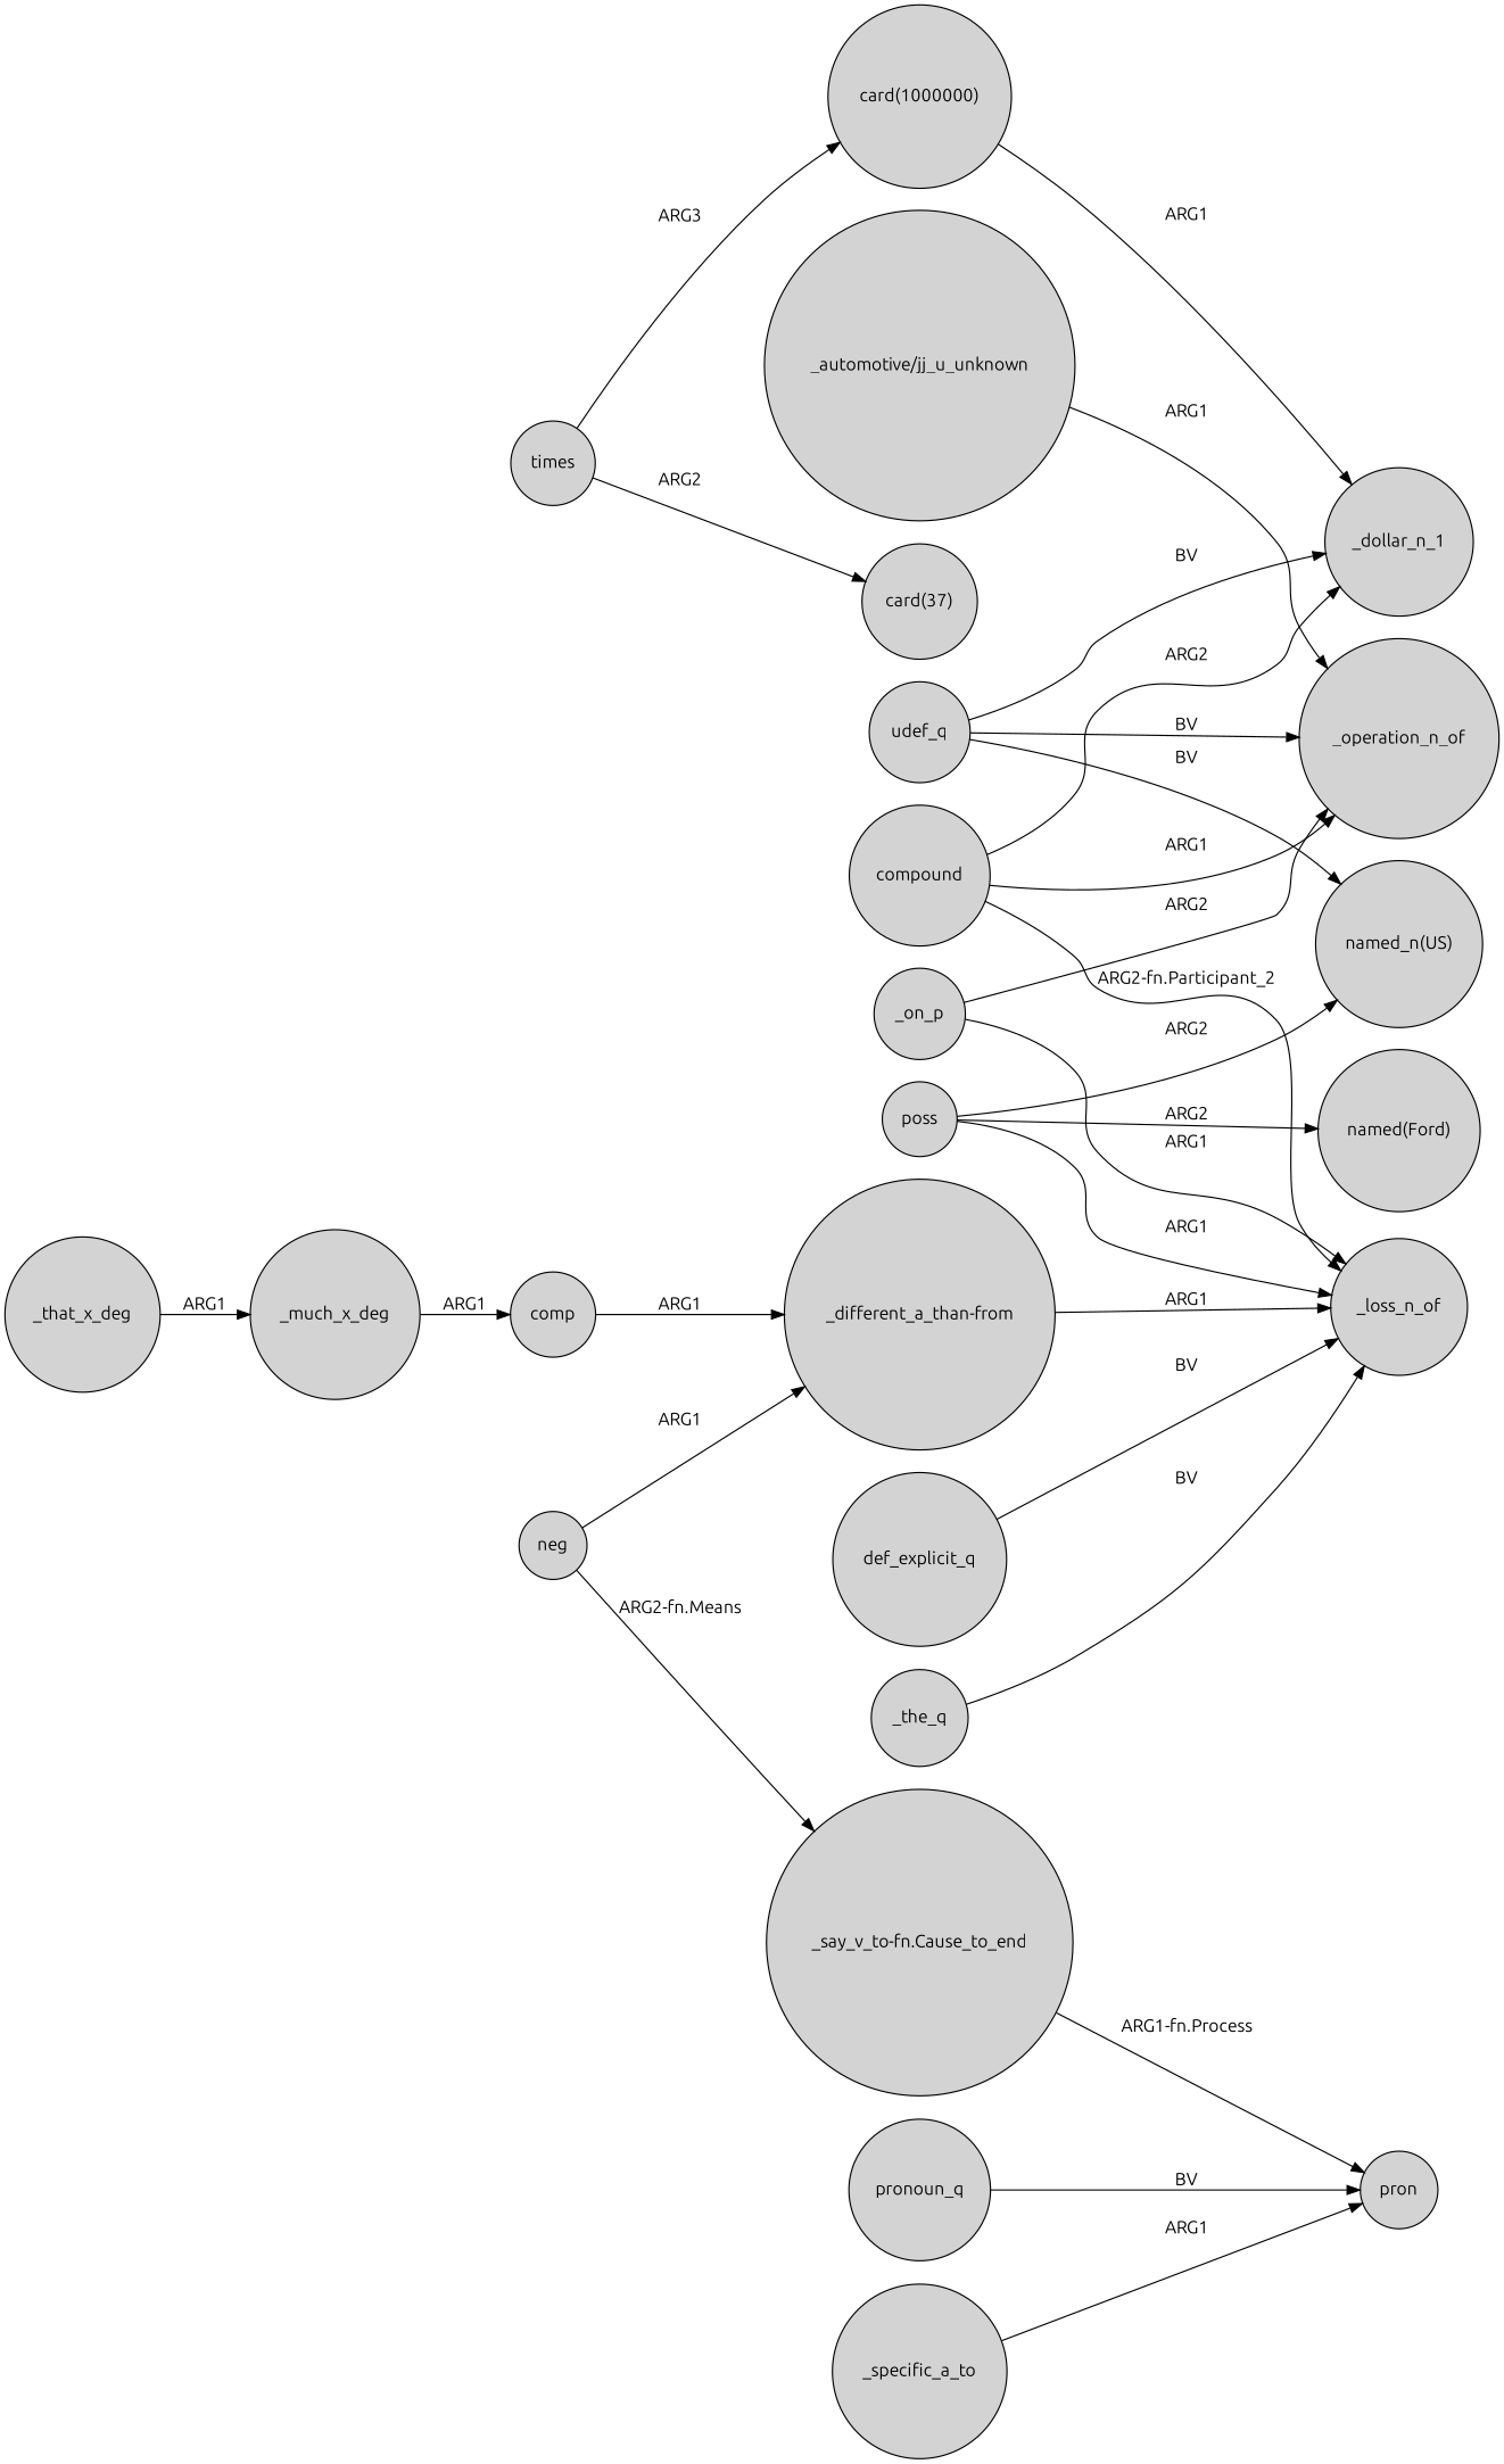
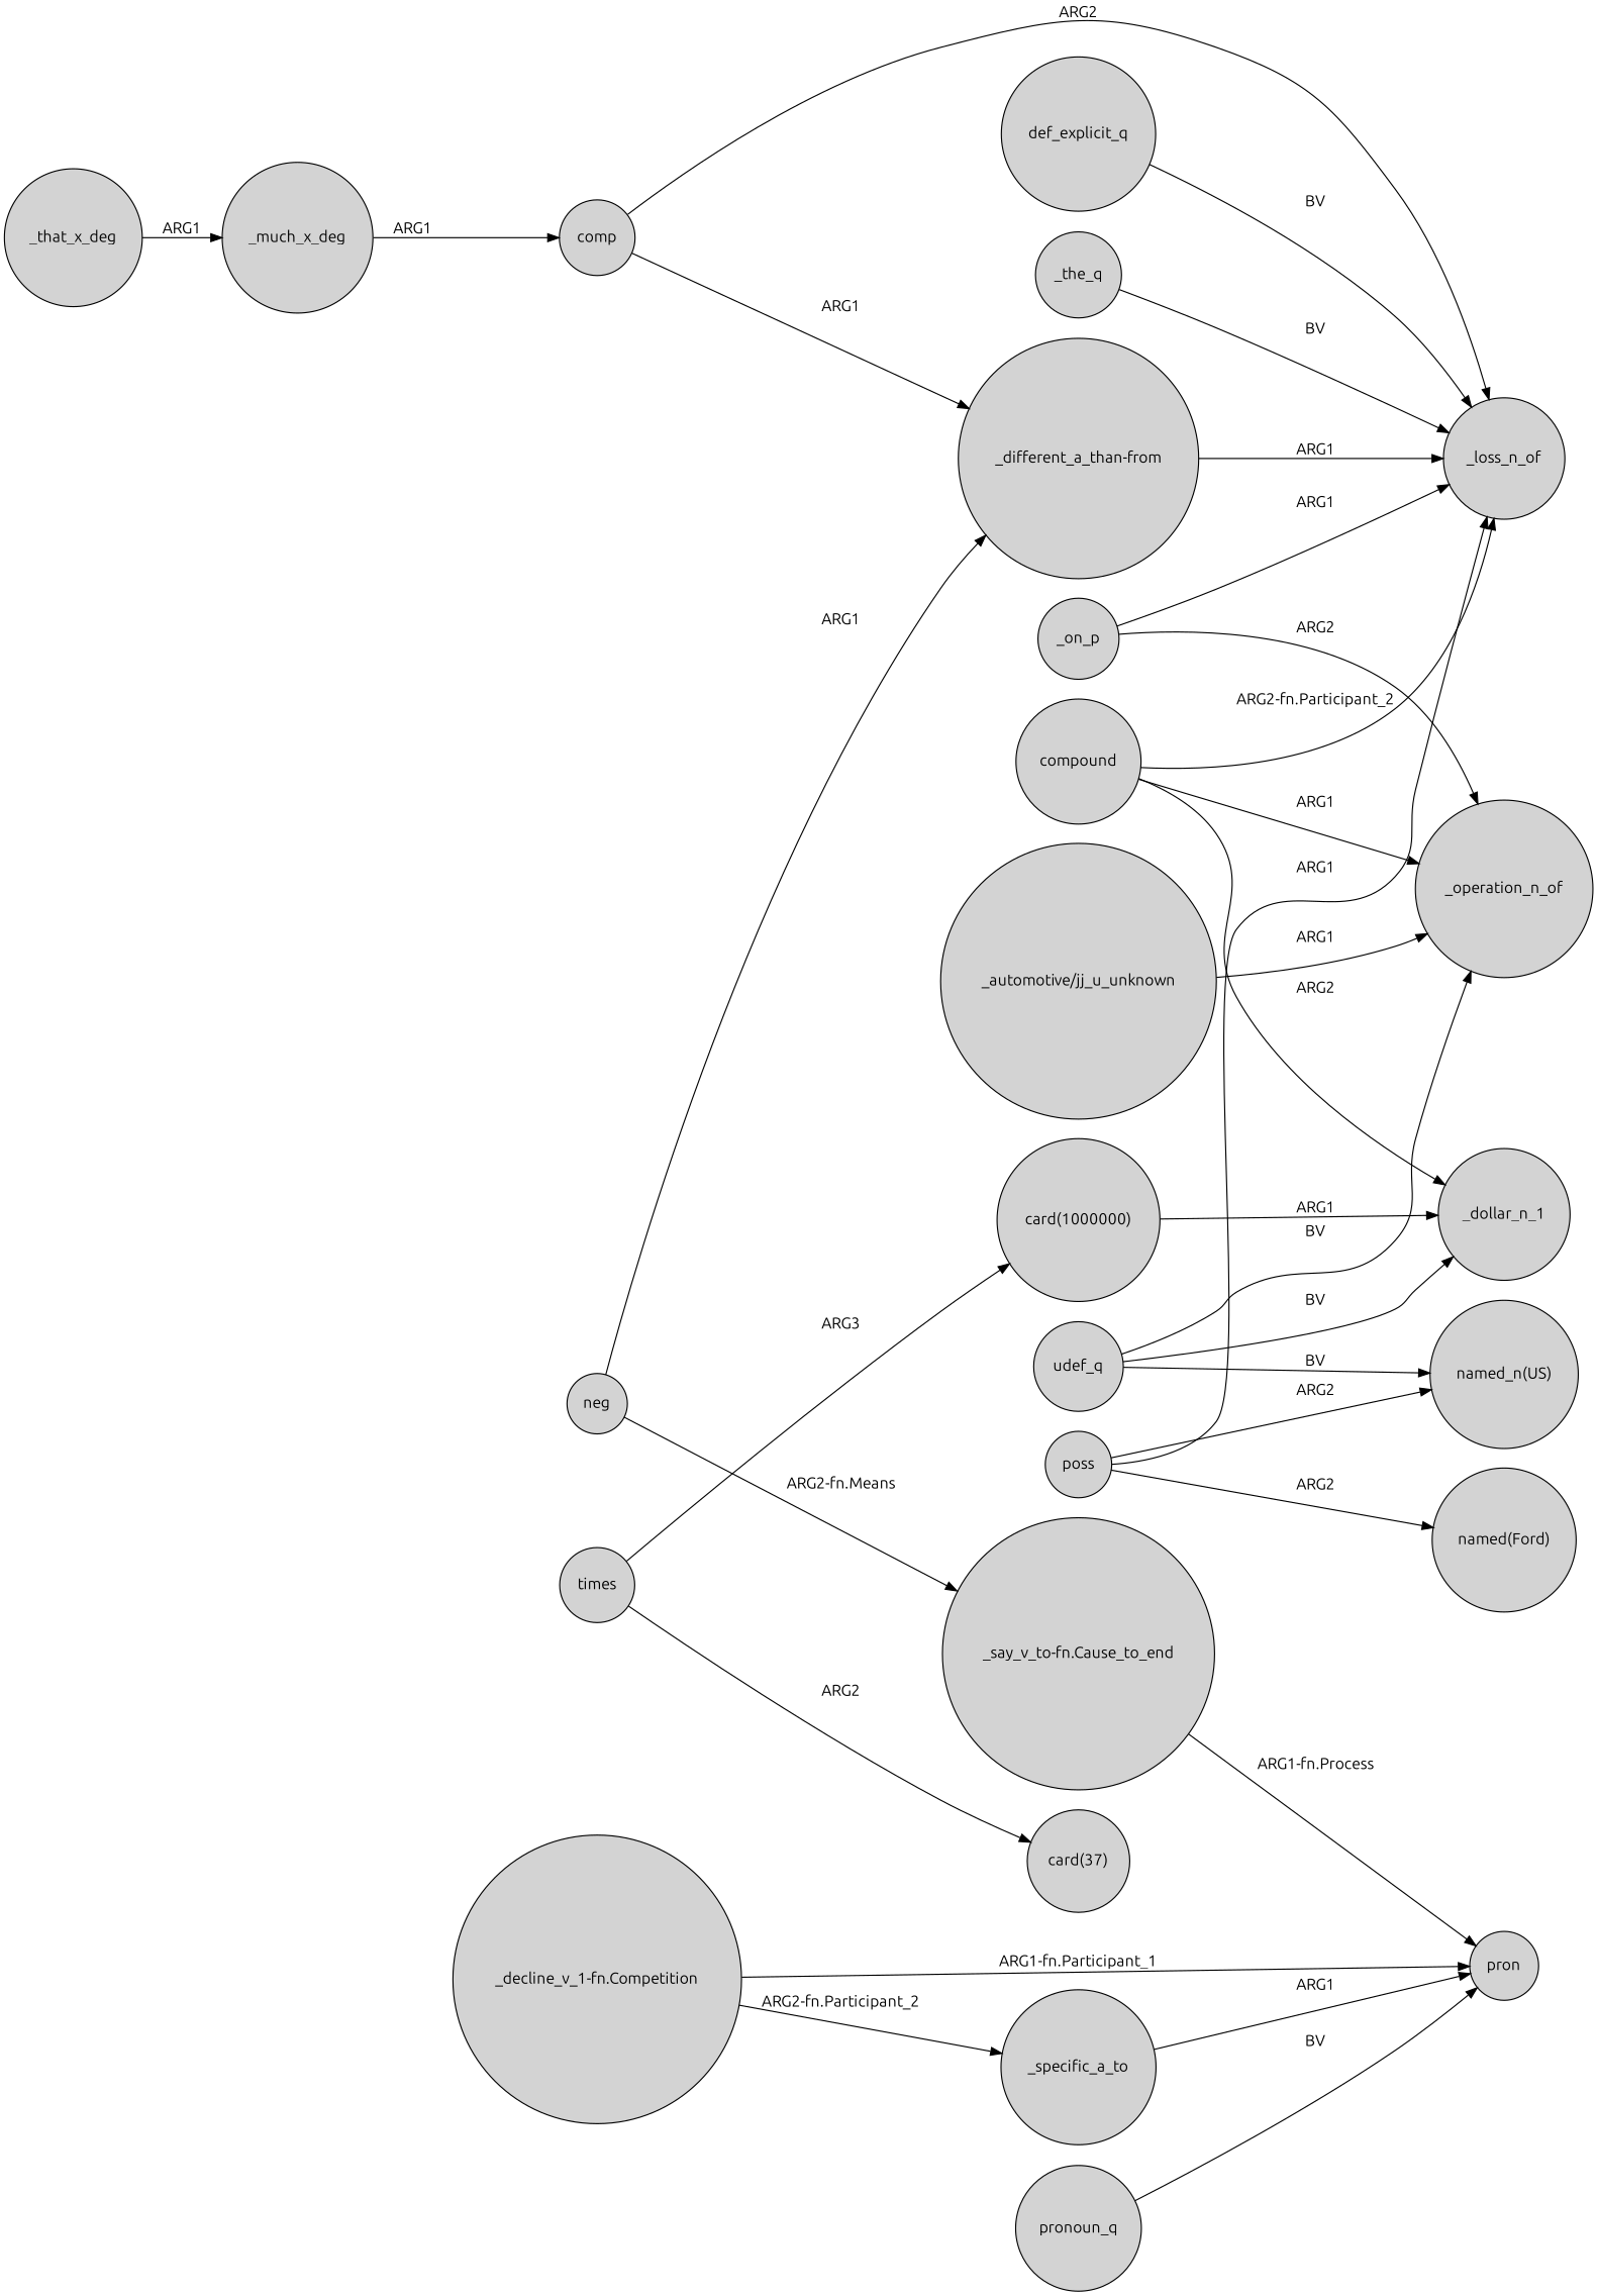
  digraph {
    fontname=Ubuntu
    rankdir=LR
    node [fontname=Ubuntu shape=circle style=filled]
    edge [fontname=Ubuntu]
    "_different_a_than-from"
    _loss_n_of
    comp
    _on_p
    _operation_n_of
    _specific_a_to
    pron
    def_explicit_q
    _the_q
    times
    "card(1000000)"
    "card(37)"
    _dollar_n_1
    compound
+   "_decline_v_1-fn.Competition"
    "_automotive/jj_u_unknown"
    neg
    "_say_v_to-fn.Cause_to_end"
    udef_q
    "named_n(US)"
    pronoun_q
    _that_x_deg
    _much_x_deg
    poss
    "named(Ford)"
    "_different_a_than-from" -> _loss_n_of [label=ARG1]
    comp -> "_different_a_than-from" [label=ARG1]
+   comp -> _loss_n_of [label=ARG2]
    _on_p -> _loss_n_of [label=ARG1]
    _on_p -> _operation_n_of [label=ARG2]
    _specific_a_to -> pron [label=ARG1]
    def_explicit_q -> _loss_n_of [label=BV]
    _the_q -> _loss_n_of [label=BV]
    times -> "card(1000000)" [label=ARG3]
    times -> "card(37)" [label=ARG2]
    "card(1000000)" -> _dollar_n_1 [label=ARG1]
    compound -> _loss_n_of [label="ARG2-fn.Participant_2"]
    compound -> _operation_n_of [label=ARG1]
    compound -> _dollar_n_1 [label=ARG2]
+   "_decline_v_1-fn.Competition" -> _specific_a_to [label="ARG2-fn.Participant_2"]
+   "_decline_v_1-fn.Competition" -> pron [label="ARG1-fn.Participant_1"]
    "_automotive/jj_u_unknown" -> _operation_n_of [label=ARG1]
    neg -> "_different_a_than-from" [label=ARG1]
    neg -> "_say_v_to-fn.Cause_to_end" [label="ARG2-fn.Means"]
    "_say_v_to-fn.Cause_to_end" -> pron [label="ARG1-fn.Process"]
    udef_q -> _operation_n_of [label=BV]
    udef_q -> _dollar_n_1 [label=BV]
    udef_q -> "named_n(US)" [label=BV]
    pronoun_q -> pron [label=BV]
    _that_x_deg -> _much_x_deg [label=ARG1]
    _much_x_deg -> comp [label=ARG1]
    poss -> _loss_n_of [label=ARG1]
    poss -> "named_n(US)" [label=ARG2]
    poss -> "named(Ford)" [label=ARG2]
  }
